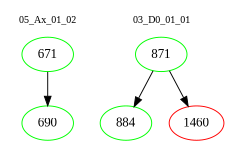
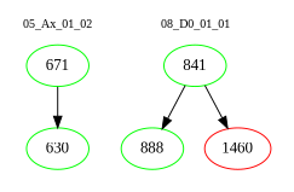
  digraph {
    fontname="Liberation Serif"
    node [color=green fontname="Liberation Serif"]
    edge [color=black fontname="Liberation Serif"]
    n1 [label=671]
-   n2 [label=690]
-   n3 [label=871]
-   n4 [label=884]
+   n2 [label=630]
+   n3 [label=841]
+   n4 [label=888]
    n5 [color=red label=1460]
    subgraph cluster_1 {
      color=white
      fontsize=10
      label="05_Ax_01_02"
      n1
      n2
    }
    subgraph cluster_2 {
      color=white
      fontsize=10
-     label="03_D0_01_01"
+     label="08_D0_01_01"
      n3
      n4
      n5
    }
    n1 -> n2
    n3 -> n4
    n3 -> n5
  }
